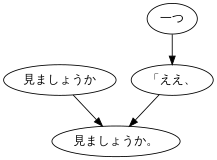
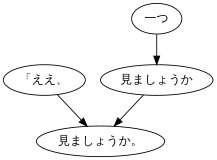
  digraph {
    n1 [label="「ええ、"]
    n2 [label="見ましょうか。"]
    n3 [label="一つ"]
    n4 [label="見ましょうか"]
    n1 -> n2
-   n3 -> n1
+   n3 -> n4
    n4 -> n2
  }
